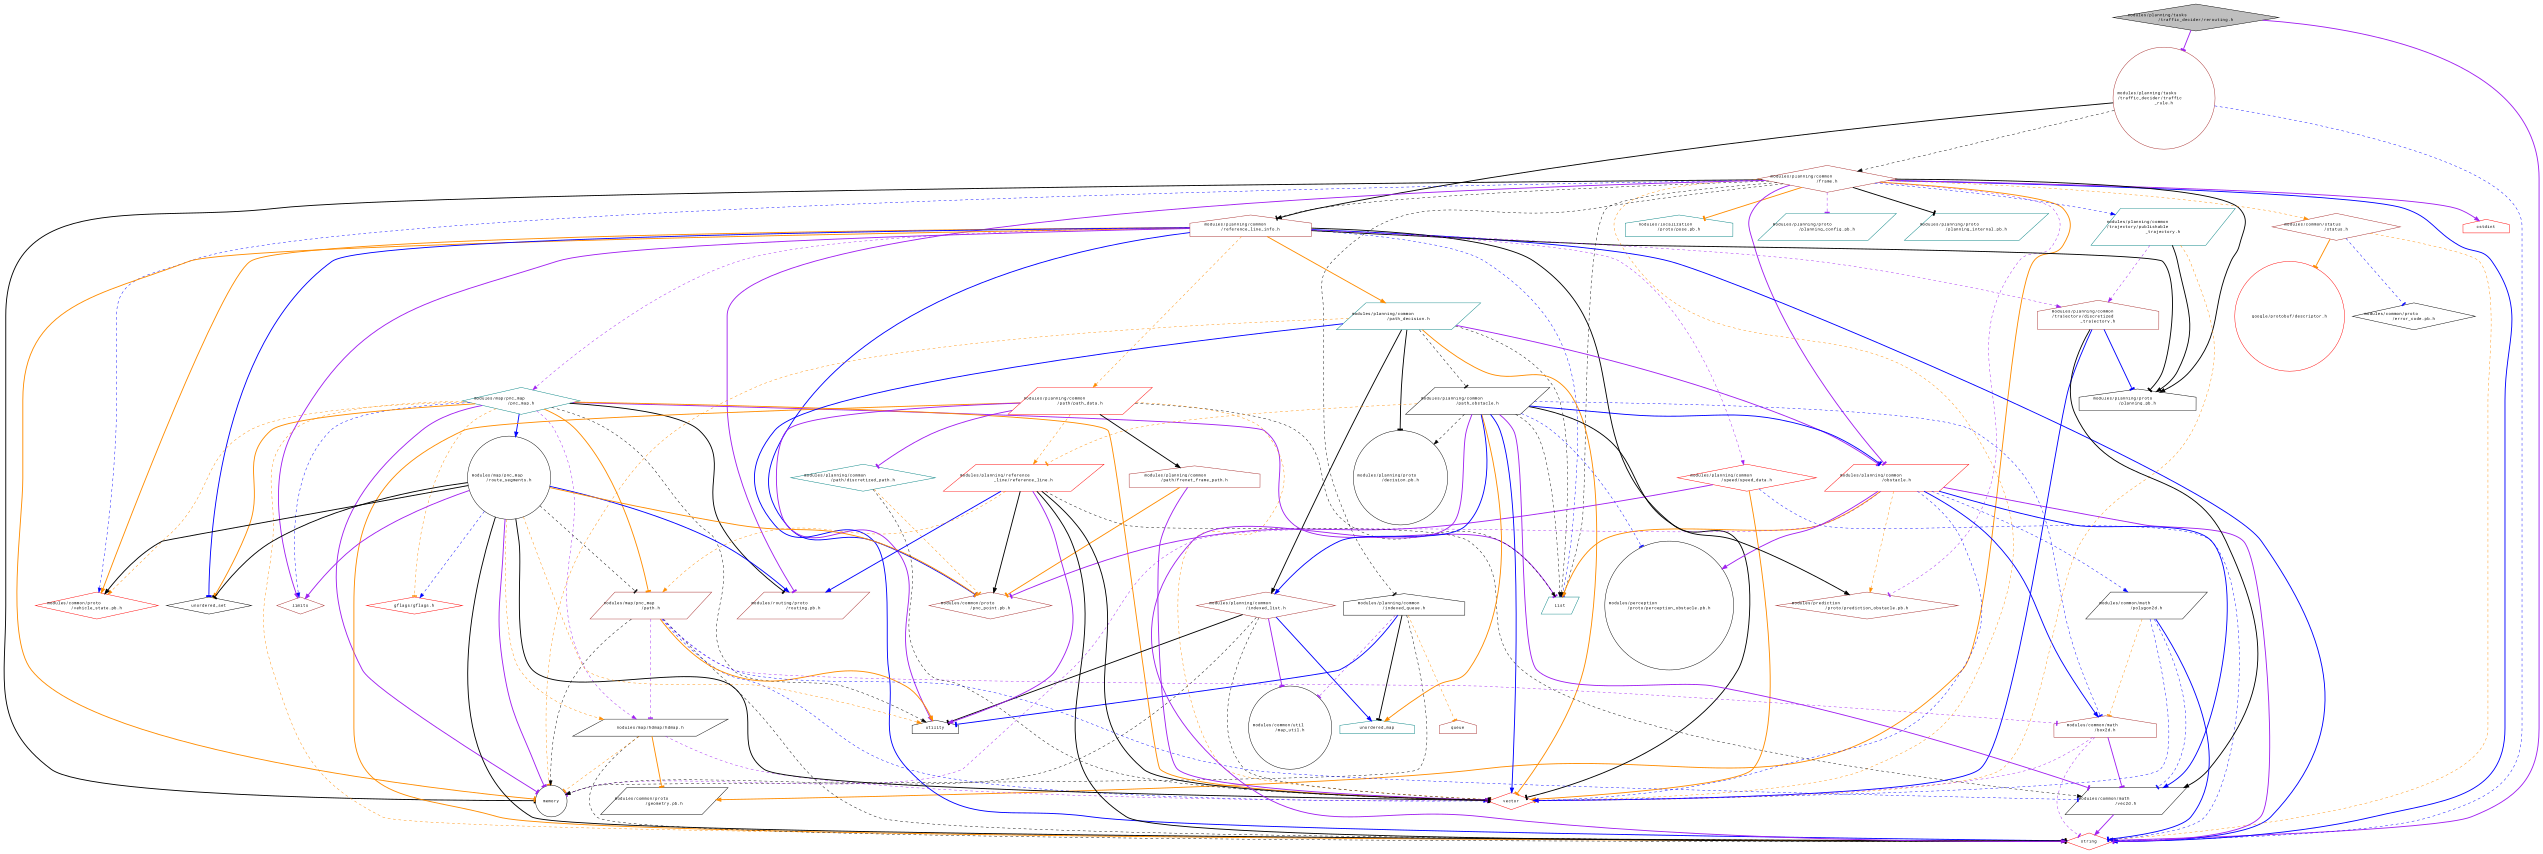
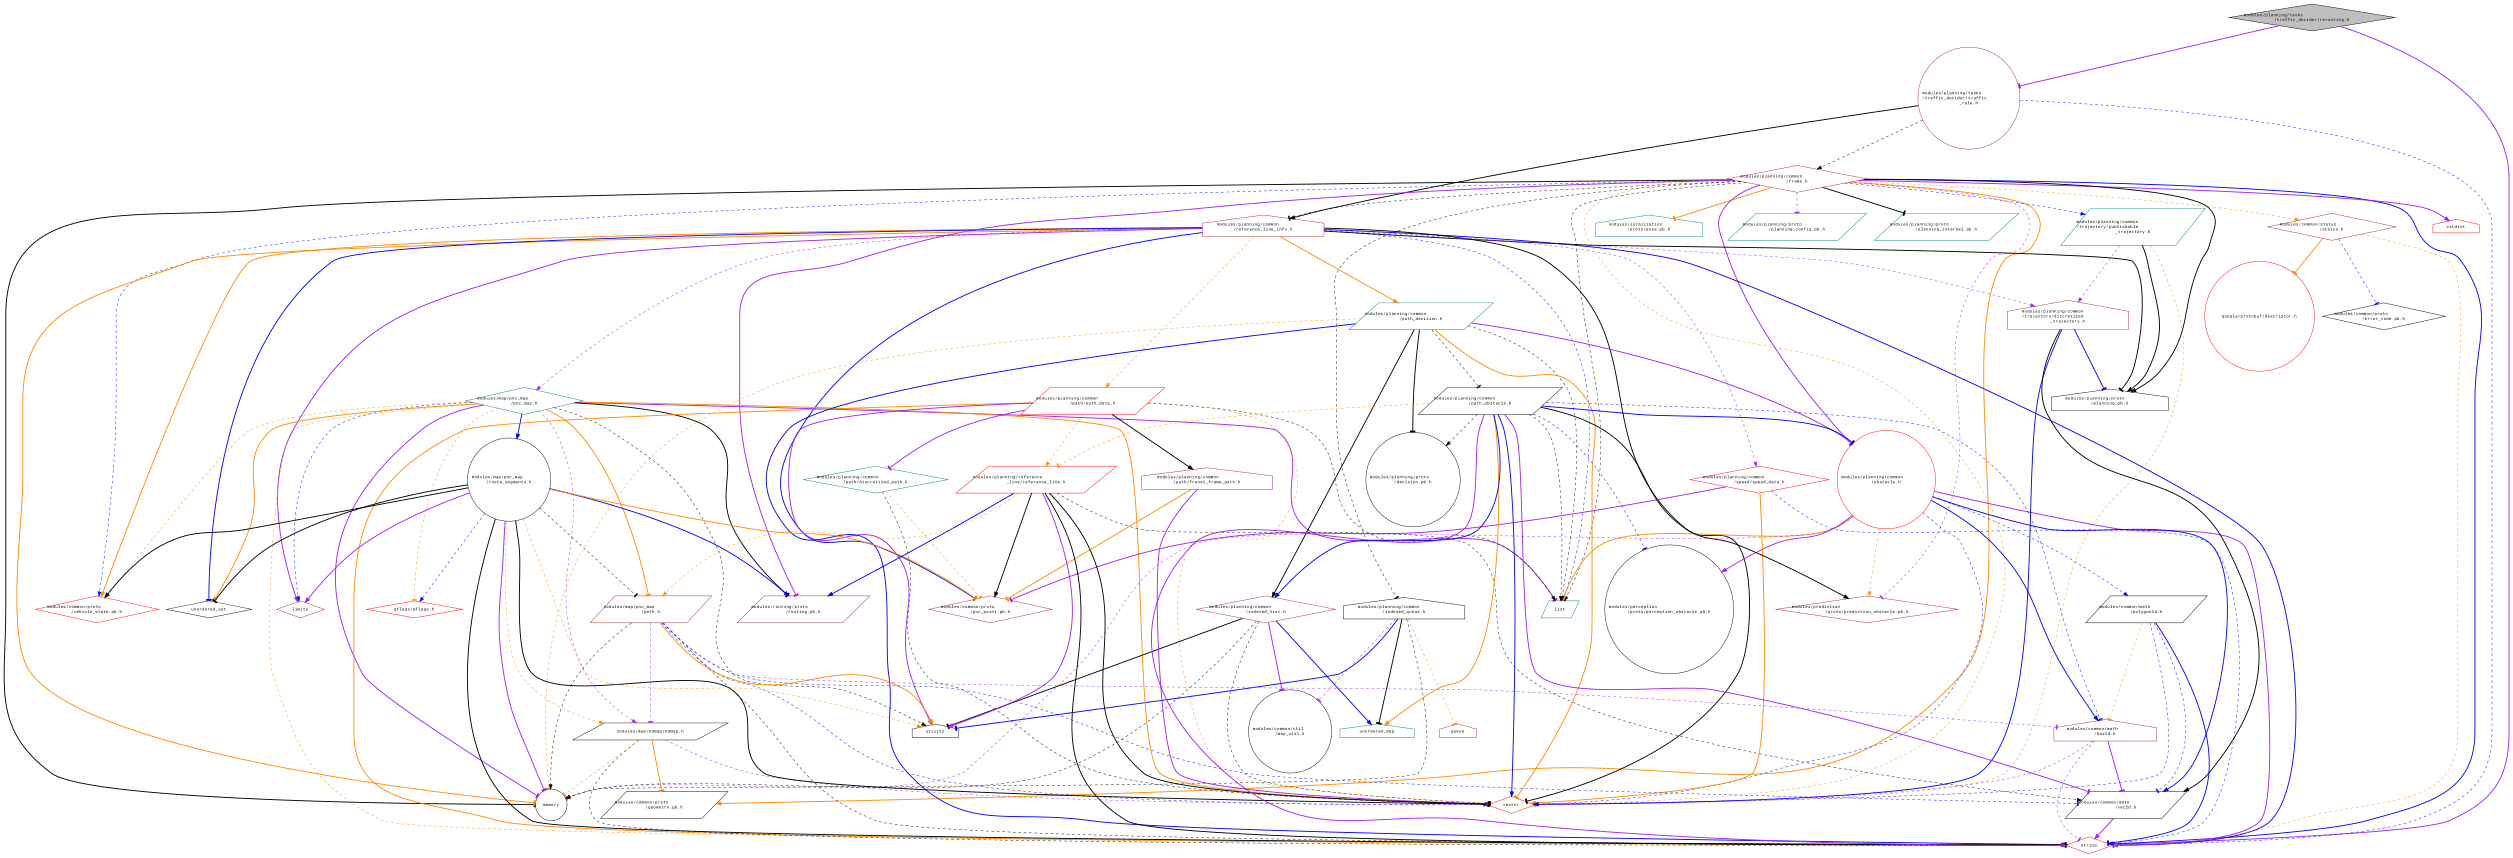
  digraph {
    fontname="Roboto Mono"
    node [color=black fillcolor=white fontname="Roboto Mono" fontsize=10 shape=diamond style=filled]
    edge [arrowhead=normal color=black fontname="Roboto Mono" fontsize=10 labelfontname=Helvetica labelfontsize=10 style=bold]
    n1 [fillcolor=grey75 fontcolor=black height=0.2 label="modules/planning/tasks\l/traffic_decider/rerouting.h" width=0.4]
    n2 [color=red height=0.2 label=string width=0.4]
    n3 [color=brown height=0.2 label="modules/planning/tasks\l/traffic_decider/traffic\l_rule.h" shape=circle width=0.4]
    n4 [color=brown height=0.2 label="modules/planning/common\l/frame.h" width=0.4]
    n5 [color=brown height=0.2 label="modules/planning/common\l/reference_line_info.h" shape=house width=0.4]
    n6 [color=red height=0.2 label=cstdint shape=house width=0.4]
    n7 [color=teal height=0.2 label=list shape=parallelogram width=0.4]
    n8 [height=0.2 label=memory shape=circle width=0.4]
    n9 [color=red height=0.2 label=vector width=0.4]
    n10 [height=0.2 label="modules/common/proto\l/geometry.pb.h" shape=parallelogram width=0.4]
    n11 [color=red height=0.2 label="modules/common/proto\l/vehicle_state.pb.h" width=0.4]
    n12 [color=teal height=0.2 label="modules/localization\l/proto/pose.pb.h" shape=house width=0.4]
    n13 [height=0.2 label="modules/planning/proto\l/planning.pb.h" shape=house width=0.4]
    n14 [color=teal height=0.2 label="modules/planning/proto\l/planning_config.pb.h" shape=parallelogram width=0.4]
    n15 [color=teal height=0.2 label="modules/planning/proto\l/planning_internal.pb.h" shape=parallelogram width=0.4]
    n16 [color=brown height=0.2 label="modules/prediction\l/proto/prediction_obstacle.pb.h" width=0.4]
    n17 [color=brown height=0.2 label="modules/routing/proto\l/routing.pb.h" shape=parallelogram width=0.4]
    n18 [color=brown height=0.2 label="modules/common/status\l/status.h" width=0.4]
    n19 [height=0.2 label="modules/planning/common\l/indexed_queue.h" shape=house width=0.4]
-   n20 [color=red height=0.2 label="modules/planning/common\l/obstacle.h" shape=parallelogram width=0.4]
+   n20 [color=red height=0.2 label="modules/planning/common\l/obstacle.h" shape=circle width=0.4]
    n21 [color=teal height=0.2 label="modules/planning/common\l/trajectory/publishable\l_trajectory.h" shape=parallelogram width=0.4]
    n22 [color=brown height=0.2 label=limits width=0.4]
    n23 [height=0.2 label=unordered_set width=0.4]
    n24 [color=brown height=0.2 label="modules/common/proto\l/pnc_point.pb.h" width=0.4]
    n25 [color=teal height=0.2 label="modules/map/pnc_map\l/pnc_map.h" width=0.4]
    n26 [color=red height=0.2 label="modules/planning/common\l/path/path_data.h" shape=parallelogram width=0.4]
    n27 [color=teal height=0.2 label="modules/planning/common\l/path_decision.h" shape=parallelogram width=0.4]
    n28 [color=red height=0.2 label="modules/planning/common\l/speed/speed_data.h" width=0.4]
    n29 [color=brown height=0.2 label="modules/planning/common\l/trajectory/discretized\l_trajectory.h" shape=house width=0.4]
    n30 [color=red height=0.2 label="google/protobuf/descriptor.h" shape=circle width=0.4]
    n31 [height=0.2 label="modules/common/proto\l/error_code.pb.h" width=0.4]
    n32 [color=brown height=0.2 label=queue shape=house width=0.4]
    n33 [color=teal height=0.2 label=unordered_map shape=house width=0.4]
    n34 [height=0.2 label=utility shape=house width=0.4]
    n35 [height=0.2 label="modules/common/util\l/map_util.h" shape=circle width=0.4]
    n36 [height=0.2 label="modules/perception\l/proto/perception_obstacle.pb.h" shape=circle width=0.4]
    n37 [color=brown height=0.2 label="modules/common/math\l/box2d.h" shape=house width=0.4]
    n38 [height=0.2 label="modules/common/math\l/vec2d.h" shape=parallelogram width=0.4]
    n39 [height=0.2 label="modules/common/math\l/polygon2d.h" shape=parallelogram width=0.4]
    n40 [color=brown height=0.2 label="modules/planning/common\l/indexed_list.h" width=0.4]
    n41 [color=red height=0.2 label="gflags/gflags.h" width=0.4]
    n42 [height=0.2 label="modules/map/hdmap/hdmap.h" shape=parallelogram width=0.4]
    n43 [color=brown height=0.2 label="modules/map/pnc_map\l/path.h" shape=parallelogram width=0.4]
    n44 [height=0.2 label="modules/map/pnc_map\l/route_segments.h" shape=circle width=0.4]
    n45 [color=teal height=0.2 label="modules/planning/common\l/path/discretized_path.h" width=0.4]
    n46 [color=brown height=0.2 label="modules/planning/common\l/path/frenet_frame_path.h" shape=house width=0.4]
    n47 [color=red height=0.2 label="modules/planning/reference\l_line/reference_line.h" shape=parallelogram width=0.4]
    n48 [height=0.2 label="modules/planning/proto\l/decision.pb.h" shape=circle width=0.4]
    n49 [height=0.2 label="modules/planning/common\l/path_obstacle.h" shape=parallelogram width=0.4]
    n1 -> n2 [color=purple]
    n1 -> n3 [arrowhead=tee color=purple]
    n3 -> n2 [color=blue style=dashed]
    n3 -> n4 [style=dashed]
    n3 -> n5
    n4 -> n2 [color=blue]
    n4 -> n5 [arrowhead=tee style=dashed]
    n4 -> n6 [color=purple]
    n4 -> n7 [style=dashed]
    n4 -> n8 [arrowhead=tee]
    n4 -> n9 [arrowhead=tee color=darkorange style=dashed]
    n4 -> n10 [color=darkorange]
    n4 -> n11 [color=blue style=dashed]
    n4 -> n12 [arrowhead=tee color=darkorange]
    n4 -> n13
    n4 -> n14 [arrowhead=tee color=purple style=dashed]
    n4 -> n15 [arrowhead=tee]
    n4 -> n16 [arrowhead=tee color=purple style=dashed]
    n4 -> n17 [arrowhead=tee color=purple]
    n4 -> n18 [color=darkorange style=dashed]
    n4 -> n19 [arrowhead=tee style=dashed]
    n4 -> n20 [arrowhead=tee color=purple]
    n4 -> n21 [color=blue style=dashed]
    n5 -> n2 [color=blue]
    n5 -> n7 [arrowhead=tee color=blue style=dashed]
    n5 -> n8 [arrowhead=tee color=darkorange]
    n5 -> n9 [arrowhead=tee]
    n5 -> n11 [color=darkorange]
    n5 -> n13 [arrowhead=tee]
    n5 -> n22 [color=purple]
    n5 -> n23 [arrowhead=tee color=blue]
    n5 -> n24 [arrowhead=tee color=blue]
    n5 -> n25 [color=purple style=dashed]
    n5 -> n26 [color=darkorange style=dashed]
    n5 -> n27 [color=darkorange]
    n5 -> n28 [color=purple style=dashed]
    n5 -> n29 [color=purple style=dashed]
    n18 -> n2 [color=darkorange style=dashed]
    n18 -> n30 [arrowhead=tee color=darkorange]
    n18 -> n31 [arrowhead=tee color=blue style=dashed]
    n19 -> n8 [style=dashed]
    n19 -> n32 [arrowhead=tee color=darkorange style=dashed]
    n19 -> n33 [arrowhead=tee]
    n19 -> n34 [arrowhead=tee color=blue]
    n19 -> n35 [arrowhead=tee color=purple style=dashed]
    n20 -> n2 [arrowhead=tee color=purple]
    n20 -> n7 [color=darkorange]
    n20 -> n8 [arrowhead=tee color=purple style=dashed]
    n20 -> n9 [color=blue style=dashed]
    n20 -> n16 [color=darkorange style=dashed]
    n20 -> n36 [color=purple]
    n20 -> n37 [color=blue]
    n20 -> n38 [color=blue]
    n20 -> n39 [color=blue style=dashed]
    n21 -> n9 [arrowhead=tee color=darkorange style=dashed]
    n21 -> n13
    n21 -> n29 [color=purple style=dashed]
    n25 -> n2 [arrowhead=tee color=darkorange style=dashed]
    n25 -> n7 [arrowhead=tee color=purple]
    n25 -> n8 [arrowhead=tee color=purple]
    n25 -> n9 [color=darkorange]
    n25 -> n11 [color=darkorange style=dashed]
    n25 -> n17 [arrowhead=tee]
    n25 -> n22 [color=blue style=dashed]
    n25 -> n23 [color=darkorange]
    n25 -> n34 [style=dashed]
    n25 -> n41 [arrowhead=tee color=darkorange style=dashed]
    n25 -> n42 [color=purple style=dashed]
    n25 -> n43 [arrowhead=tee color=darkorange]
    n25 -> n44 [color=blue]
    n26 -> n2 [color=darkorange]
    n26 -> n7 [style=dashed]
    n26 -> n9 [arrowhead=tee color=darkorange style=dashed]
    n26 -> n34 [color=purple]
    n26 -> n45 [arrowhead=tee color=purple]
    n26 -> n46
    n26 -> n47 [color=darkorange style=dashed]
    n27 -> n2 [color=blue]
    n27 -> n7 [style=dashed]
    n27 -> n8 [arrowhead=tee color=darkorange style=dashed]
    n27 -> n9 [arrowhead=tee color=darkorange]
    n27 -> n20 [arrowhead=tee color=purple]
    n27 -> n40
    n27 -> n48 [arrowhead=tee]
    n27 -> n49 [arrowhead=tee style=dashed]
    n28 -> n2 [color=blue style=dashed]
    n28 -> n9 [color=darkorange]
    n28 -> n24 [arrowhead=tee color=purple]
    n29 -> n9 [color=blue]
    n29 -> n13 [arrowhead=tee color=blue]
    n29 -> n38
    n37 -> n2 [arrowhead=tee color=purple style=dashed]
    n37 -> n9 [color=purple style=dashed]
    n37 -> n38 [arrowhead=tee color=purple]
    n38 -> n2 [color=purple]
    n39 -> n2 [arrowhead=tee color=blue]
    n39 -> n9 [color=blue style=dashed]
    n39 -> n37 [arrowhead=tee color=darkorange style=dashed]
    n39 -> n38 [arrowhead=tee color=blue style=dashed]
    n40 -> n8 [style=dashed]
    n40 -> n9 [arrowhead=tee style=dashed]
    n40 -> n33 [color=blue]
    n40 -> n34 [arrowhead=tee]
    n40 -> n35 [arrowhead=tee color=purple]
    n42 -> n2 [arrowhead=tee style=dashed]
    n42 -> n8 [arrowhead=tee color=darkorange style=dashed]
    n42 -> n9 [arrowhead=tee color=purple style=dashed]
    n42 -> n10 [arrowhead=tee color=darkorange]
    n43 -> n2 [style=dashed]
    n43 -> n8 [style=dashed]
    n43 -> n9 [color=blue style=dashed]
    n43 -> n34 [color=darkorange]
    n43 -> n37 [arrowhead=tee color=purple style=dashed]
    n43 -> n38 [arrowhead=tee color=blue style=dashed]
    n43 -> n42 [arrowhead=tee color=purple style=dashed]
    n44 -> n2 [arrowhead=tee]
    n44 -> n8 [arrowhead=tee color=purple]
    n44 -> n9 [arrowhead=tee]
    n44 -> n11
    n44 -> n17 [color=blue]
    n44 -> n22 [color=purple]
    n44 -> n23 [arrowhead=tee]
    n44 -> n24 [arrowhead=tee color=darkorange]
    n44 -> n34 [color=darkorange style=dashed]
    n44 -> n41 [color=blue style=dashed]
    n44 -> n42 [color=darkorange style=dashed]
    n44 -> n43 [arrowhead=tee style=dashed]
    n45 -> n9 [style=dashed]
    n45 -> n24 [arrowhead=tee color=darkorange style=dashed]
    n46 -> n9 [color=purple]
    n46 -> n24 [arrowhead=tee color=darkorange]
    n47 -> n2
    n47 -> n9 [arrowhead=tee]
    n47 -> n17 [color=blue]
    n47 -> n24
    n47 -> n34 [color=purple]
    n47 -> n38 [style=dashed]
    n47 -> n43 [color=darkorange style=dashed]
    n49 -> n2 [color=purple]
    n49 -> n7 [style=dashed]
    n49 -> n9 [color=blue]
    n49 -> n16
    n49 -> n20 [arrowhead=tee color=blue]
    n49 -> n33 [color=darkorange]
    n49 -> n36 [arrowhead=tee color=blue style=dashed]
    n49 -> n37 [arrowhead=tee color=blue style=dashed]
    n49 -> n38 [arrowhead=tee color=purple]
    n49 -> n40 [color=blue]
    n49 -> n47 [arrowhead=tee color=darkorange style=dashed]
    n49 -> n48 [style=dashed]
  }
